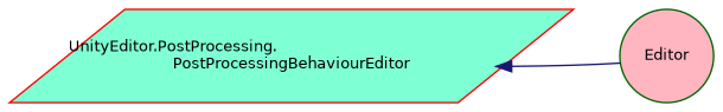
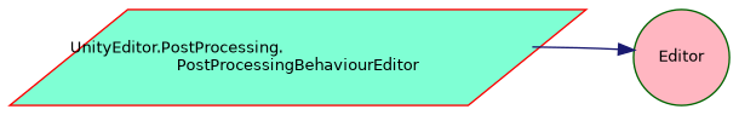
  digraph {
    rankdir=LR
    node [fontname=Helvetica fontsize=10 style=filled]
    n1 [color=red fillcolor=aquamarine fontcolor=black height=0.2 label="UnityEditor.PostProcessing.\lPostProcessingBehaviourEditor" shape=parallelogram width=0.4]
    n2 [color=darkgreen fillcolor=lightpink height=0.2 label=Editor shape=circle width=0.4]
-   n1 -> n2 [color=midnightblue dir=back fontname=Helvetica fontsize=10 labelfontname=Helvetica labelfontsize=10 style=solid]
+   n2 -> n1 [color=midnightblue dir=back fontname=Helvetica fontsize=10 labelfontname=Helvetica labelfontsize=10 style=solid]
  }
